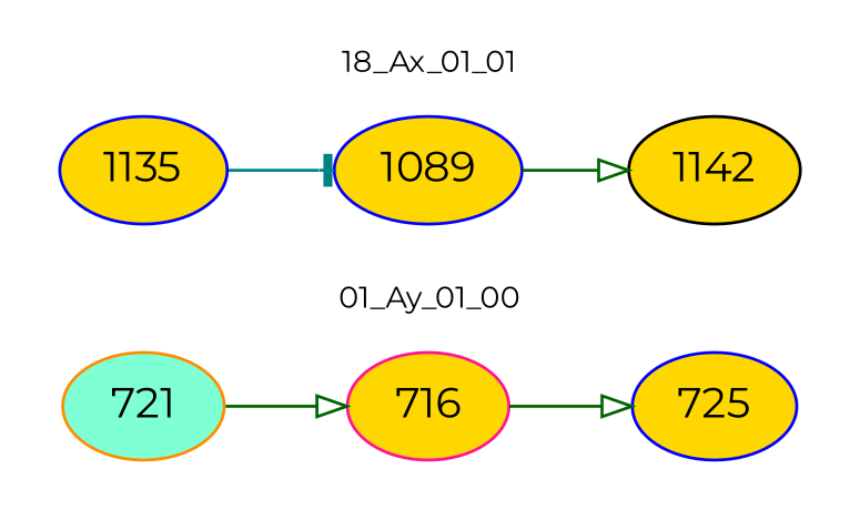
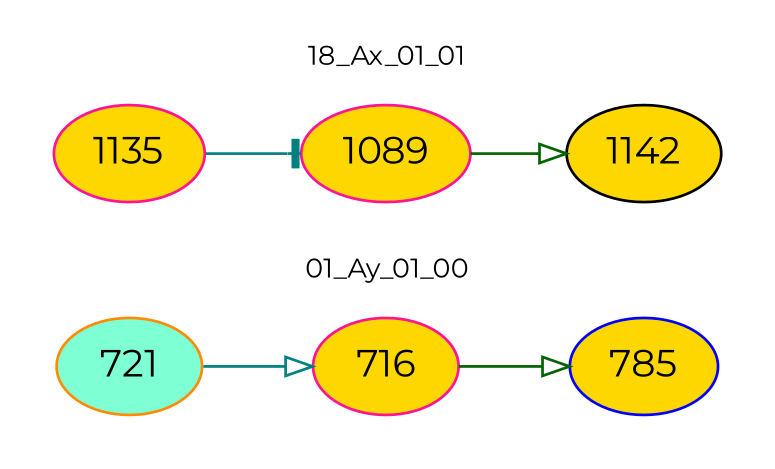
  digraph {
    fontname=Montserrat
    rankdir=LR
    node [color=deeppink fillcolor=gold fontname=Montserrat style=filled]
    edge [arrowhead=onormal color=teal fontname=Montserrat]
    n1 [color=darkorange fillcolor=aquamarine label=721]
    n2 [label=716]
-   n3 [color=blue label=725]
-   n4 [color=blue label=1135]
-   n5 [color=blue label=1089]
+   n3 [color=blue label=785]
+   n4 [label=1135]
+   n5 [label=1089]
    n6 [color=black label=1142]
    subgraph cluster_1 {
      color=white
      fontsize=10
      label="01_Ay_01_00"
      n1
      n2
      n3
    }
    subgraph cluster_2 {
      color=white
      fontsize=10
      label="18_Ax_01_01"
      n4
      n5
      n6
    }
-   n1 -> n2 [color=darkgreen]
+   n1 -> n2
    n2 -> n3 [color=darkgreen]
    n4 -> n5 [arrowhead=tee]
    n5 -> n6 [color=darkgreen]
  }
